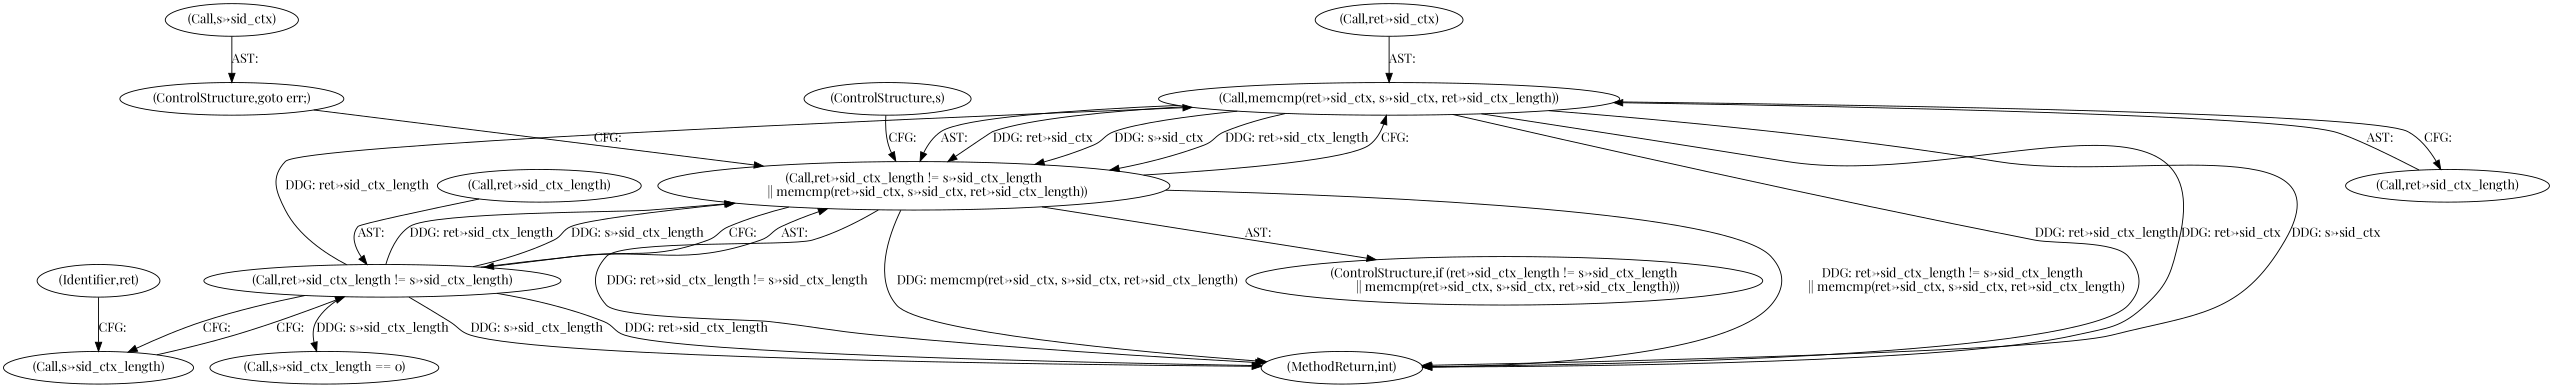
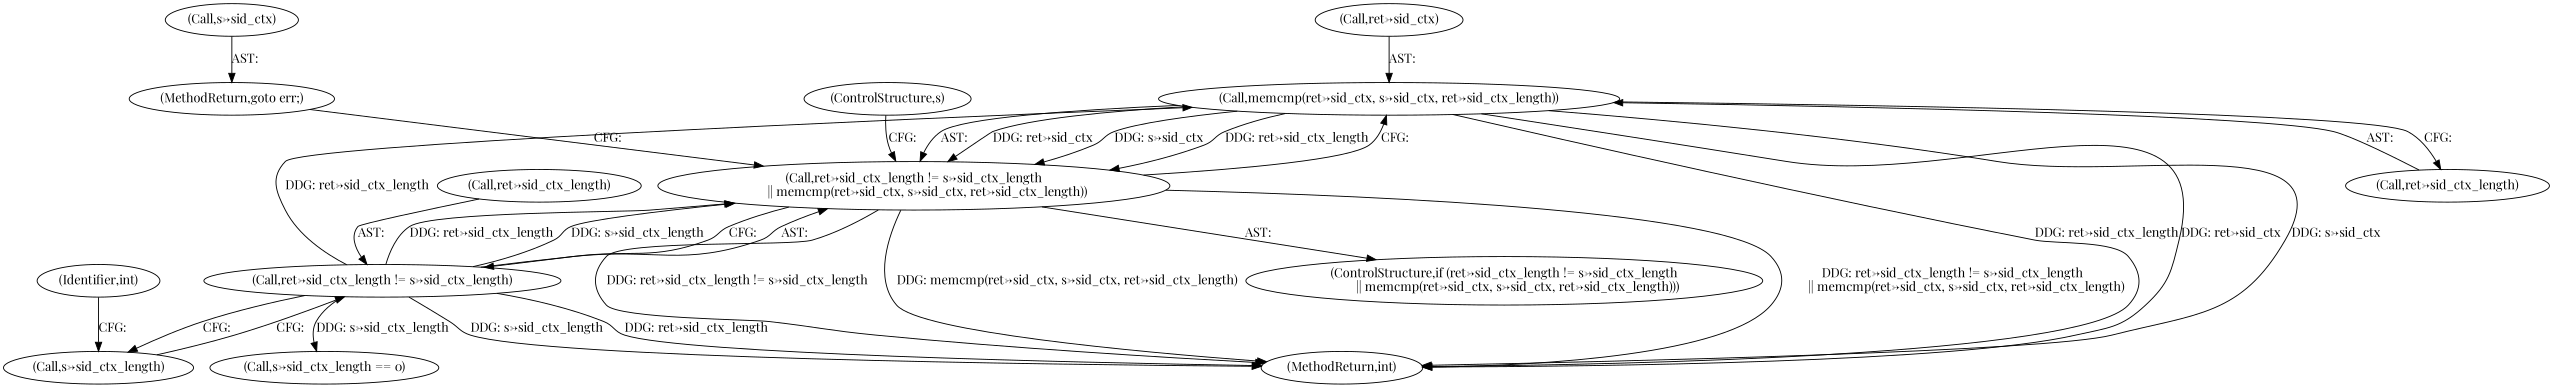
  digraph {
    fontname="Playfair Display"
    node [fontname="Playfair Display"]
    edge [fontname="Playfair Display"]
    n1 [label="(Call,memcmp(ret->sid_ctx, s->sid_ctx, ret->sid_ctx_length))"]
    n2 [label="(Call,ret->sid_ctx_length != s->sid_ctx_length\n        || memcmp(ret->sid_ctx, s->sid_ctx, ret->sid_ctx_length))"]
    n3 [label="(MethodReturn,int)"]
    n4 [label="(Call,ret->sid_ctx_length)"]
    n5 [label="(Call,ret->sid_ctx_length != s->sid_ctx_length)"]
    n6 [label="(ControlStructure,if (ret->sid_ctx_length != s->sid_ctx_length\n        || memcmp(ret->sid_ctx, s->sid_ctx, ret->sid_ctx_length)))"]
    n7 [label="(Call,s->sid_ctx_length)"]
    n8 [label="(Call,s->sid_ctx_length == 0)"]
-   n9 [label="(Identifier,ret)"]
+   n9 [label="(Identifier,int)"]
    n10 [label="(Call,ret->sid_ctx_length)"]
    n11 [label="(Call,s->sid_ctx)"]
-   n12 [label="(ControlStructure,goto err;)"]
+   n12 [label="(MethodReturn,goto err;)"]
    n13 [label="(Call,ret->sid_ctx)"]
    n14 [label="(ControlStructure,s)"]
    n1 -> n2 [label="AST: "]
    n1 -> n2 [label="DDG: ret->sid_ctx"]
    n1 -> n2 [label="DDG: s->sid_ctx"]
    n1 -> n2 [label="DDG: ret->sid_ctx_length"]
    n1 -> n3 [label="DDG: ret->sid_ctx_length"]
    n1 -> n3 [label="DDG: ret->sid_ctx"]
    n1 -> n3 [label="DDG: s->sid_ctx"]
    n1 -> n4 [label="CFG: "]
    n2 -> n1 [label="CFG: "]
    n2 -> n3 [label="DDG: ret->sid_ctx_length != s->sid_ctx_length\n        || memcmp(ret->sid_ctx, s->sid_ctx, ret->sid_ctx_length)"]
    n2 -> n3 [label="DDG: ret->sid_ctx_length != s->sid_ctx_length"]
    n2 -> n3 [label="DDG: memcmp(ret->sid_ctx, s->sid_ctx, ret->sid_ctx_length)"]
    n2 -> n5 [label="CFG: "]
    n2 -> n6 [label="AST: "]
    n4 -> n1 [label="AST: "]
    n5 -> n1 [label="DDG: ret->sid_ctx_length"]
    n5 -> n2 [label="AST: "]
    n5 -> n2 [label="DDG: ret->sid_ctx_length"]
    n5 -> n2 [label="DDG: s->sid_ctx_length"]
    n5 -> n3 [label="DDG: s->sid_ctx_length"]
    n5 -> n3 [label="DDG: ret->sid_ctx_length"]
    n5 -> n7 [label="CFG: "]
    n5 -> n8 [label="DDG: s->sid_ctx_length"]
    n7 -> n5 [label="CFG: "]
    n9 -> n7 [label="CFG: "]
    n10 -> n5 [label="AST: "]
    n11 -> n12 [label="AST: "]
    n12 -> n2 [label="CFG: "]
    n13 -> n1 [label="AST: "]
    n14 -> n2 [label="CFG: "]
  }
